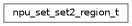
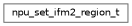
  digraph {
    rankdir=LR
-   n1 [color=grey40 fillcolor=white fontname=Helvetica fontsize=10 height=0.2 label=npu_set_set2_region_t shape=box style=filled width=0.4]
+   n1 [color=grey40 fillcolor=white fontname=Helvetica fontsize=10 height=0.2 label=npu_set_ifm2_region_t shape=box style=filled width=0.4]
  }
